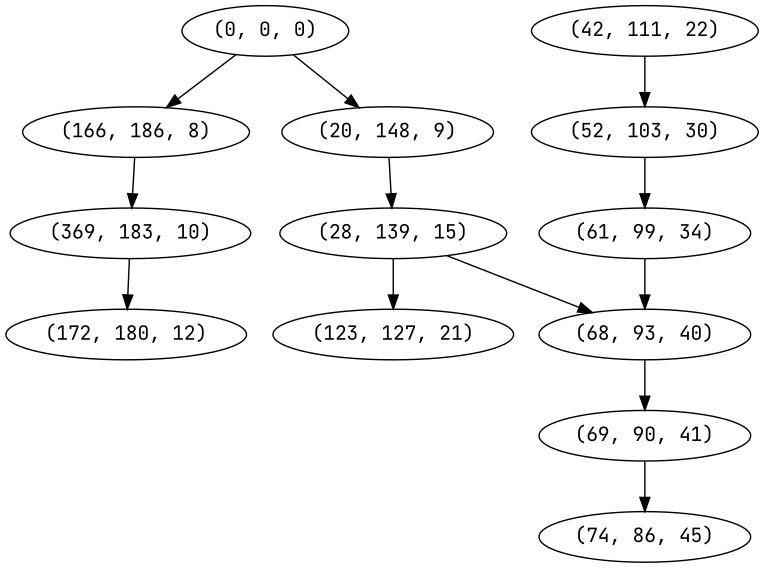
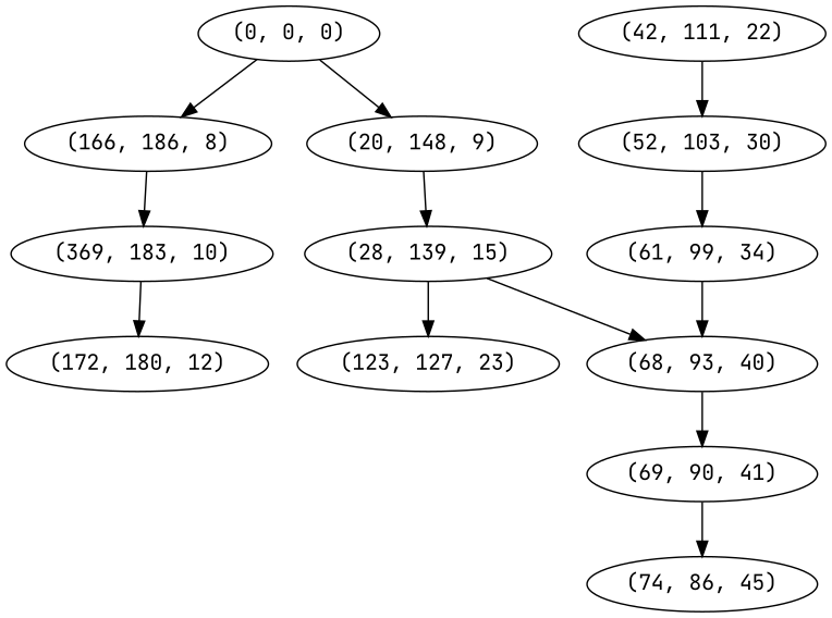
  digraph {
    fontname="JetBrains Mono"
    node [fontname="JetBrains Mono"]
    edge [fontname="JetBrains Mono"]
    "(0, 0, 0)"
    "(20, 148, 9)"
    "(166, 186, 8)"
    "(28, 139, 15)"
    n5 [label="(369, 183, 10)"]
-   "(123, 127, 21)"
+   "(123, 127, 21)" [label="(123, 127, 23)"]
    "(68, 93, 40)"
    "(42, 111, 22)"
    "(52, 103, 30)"
    "(61, 99, 34)"
    "(69, 90, 41)"
    "(74, 86, 45)"
    "(172, 180, 12)"
    "(0, 0, 0)" -> "(20, 148, 9)"
    "(0, 0, 0)" -> "(166, 186, 8)"
    "(20, 148, 9)" -> "(28, 139, 15)"
    "(166, 186, 8)" -> n5
    "(28, 139, 15)" -> "(123, 127, 21)"
    "(28, 139, 15)" -> "(68, 93, 40)"
    n5 -> "(172, 180, 12)"
    "(68, 93, 40)" -> "(69, 90, 41)"
    "(42, 111, 22)" -> "(52, 103, 30)"
    "(52, 103, 30)" -> "(61, 99, 34)"
    "(61, 99, 34)" -> "(68, 93, 40)"
    "(69, 90, 41)" -> "(74, 86, 45)"
  }
